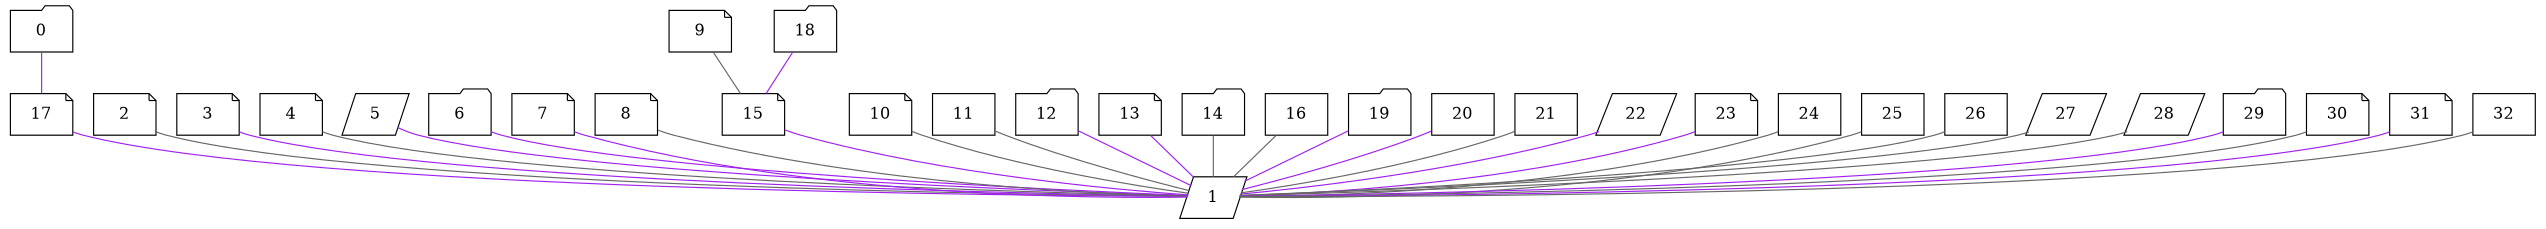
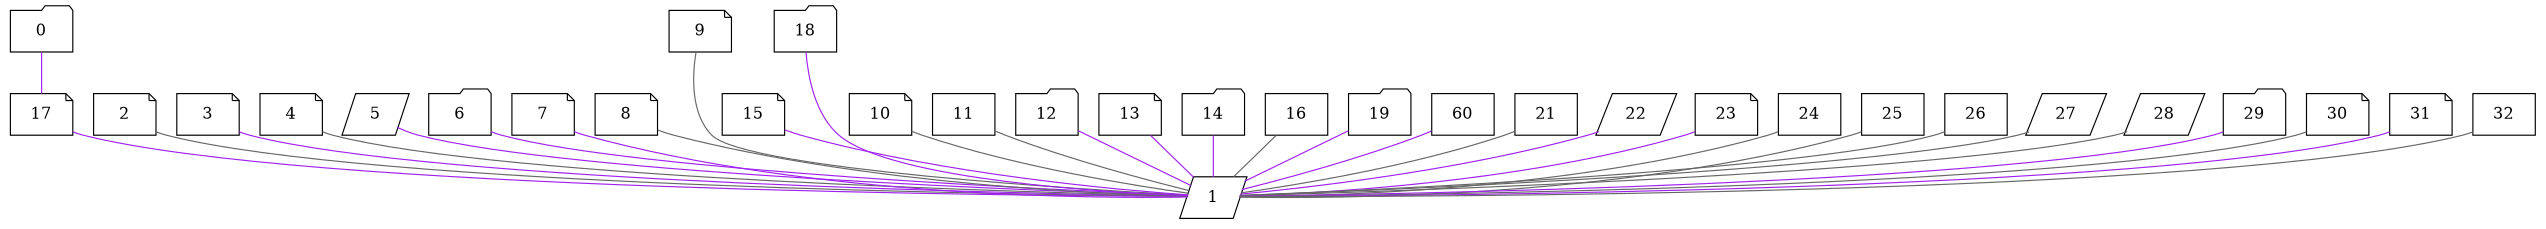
  graph {
    node [shape=note]
    edge [color=purple]
    0 [shape=folder]
    17
    1 [shape=parallelogram]
    2
    3
    4
    5 [shape=parallelogram]
    6 [shape=folder]
    7
    8
    9
    10
    11 [shape=box]
    12 [shape=folder]
    13
    14 [shape=folder]
    15
    16 [shape=box]
    18 [shape=folder]
    19 [shape=folder]
-   20 [shape=box]
+   20 [shape=box label=60]
    21 [shape=box]
    22 [shape=parallelogram]
    23
    24 [shape=box]
    25 [shape=box]
    26 [shape=box]
    27 [shape=parallelogram]
    28 [shape=parallelogram]
    29 [shape=folder]
    30
    31
    32 [shape=box]
    0 -- 17
    17 -- 1
    2 -- 1 [color=gray40]
    3 -- 1
    4 -- 1 [color=gray40]
    5 -- 1
    6 -- 1
    7 -- 1
    8 -- 1 [color=gray40]
-   9 -- 15 [color=gray40]
+   9 -- 1 [color=gray40]
    10 -- 1 [color=gray40]
    11 -- 1 [color=gray40]
    12 -- 1
    13 -- 1
-   14 -- 1 [color=gray40]
+   14 -- 1
    15 -- 1
    16 -- 1 [color=gray40]
-   18 -- 15
+   18 -- 1
    19 -- 1
    20 -- 1
    21 -- 1 [color=gray40]
    22 -- 1
    23 -- 1
    24 -- 1 [color=gray40]
    25 -- 1 [color=gray40]
    26 -- 1 [color=gray40]
    27 -- 1 [color=gray40]
    28 -- 1 [color=gray40]
    29 -- 1
    30 -- 1 [color=gray40]
    31 -- 1
    32 -- 1 [color=gray40]
  }
